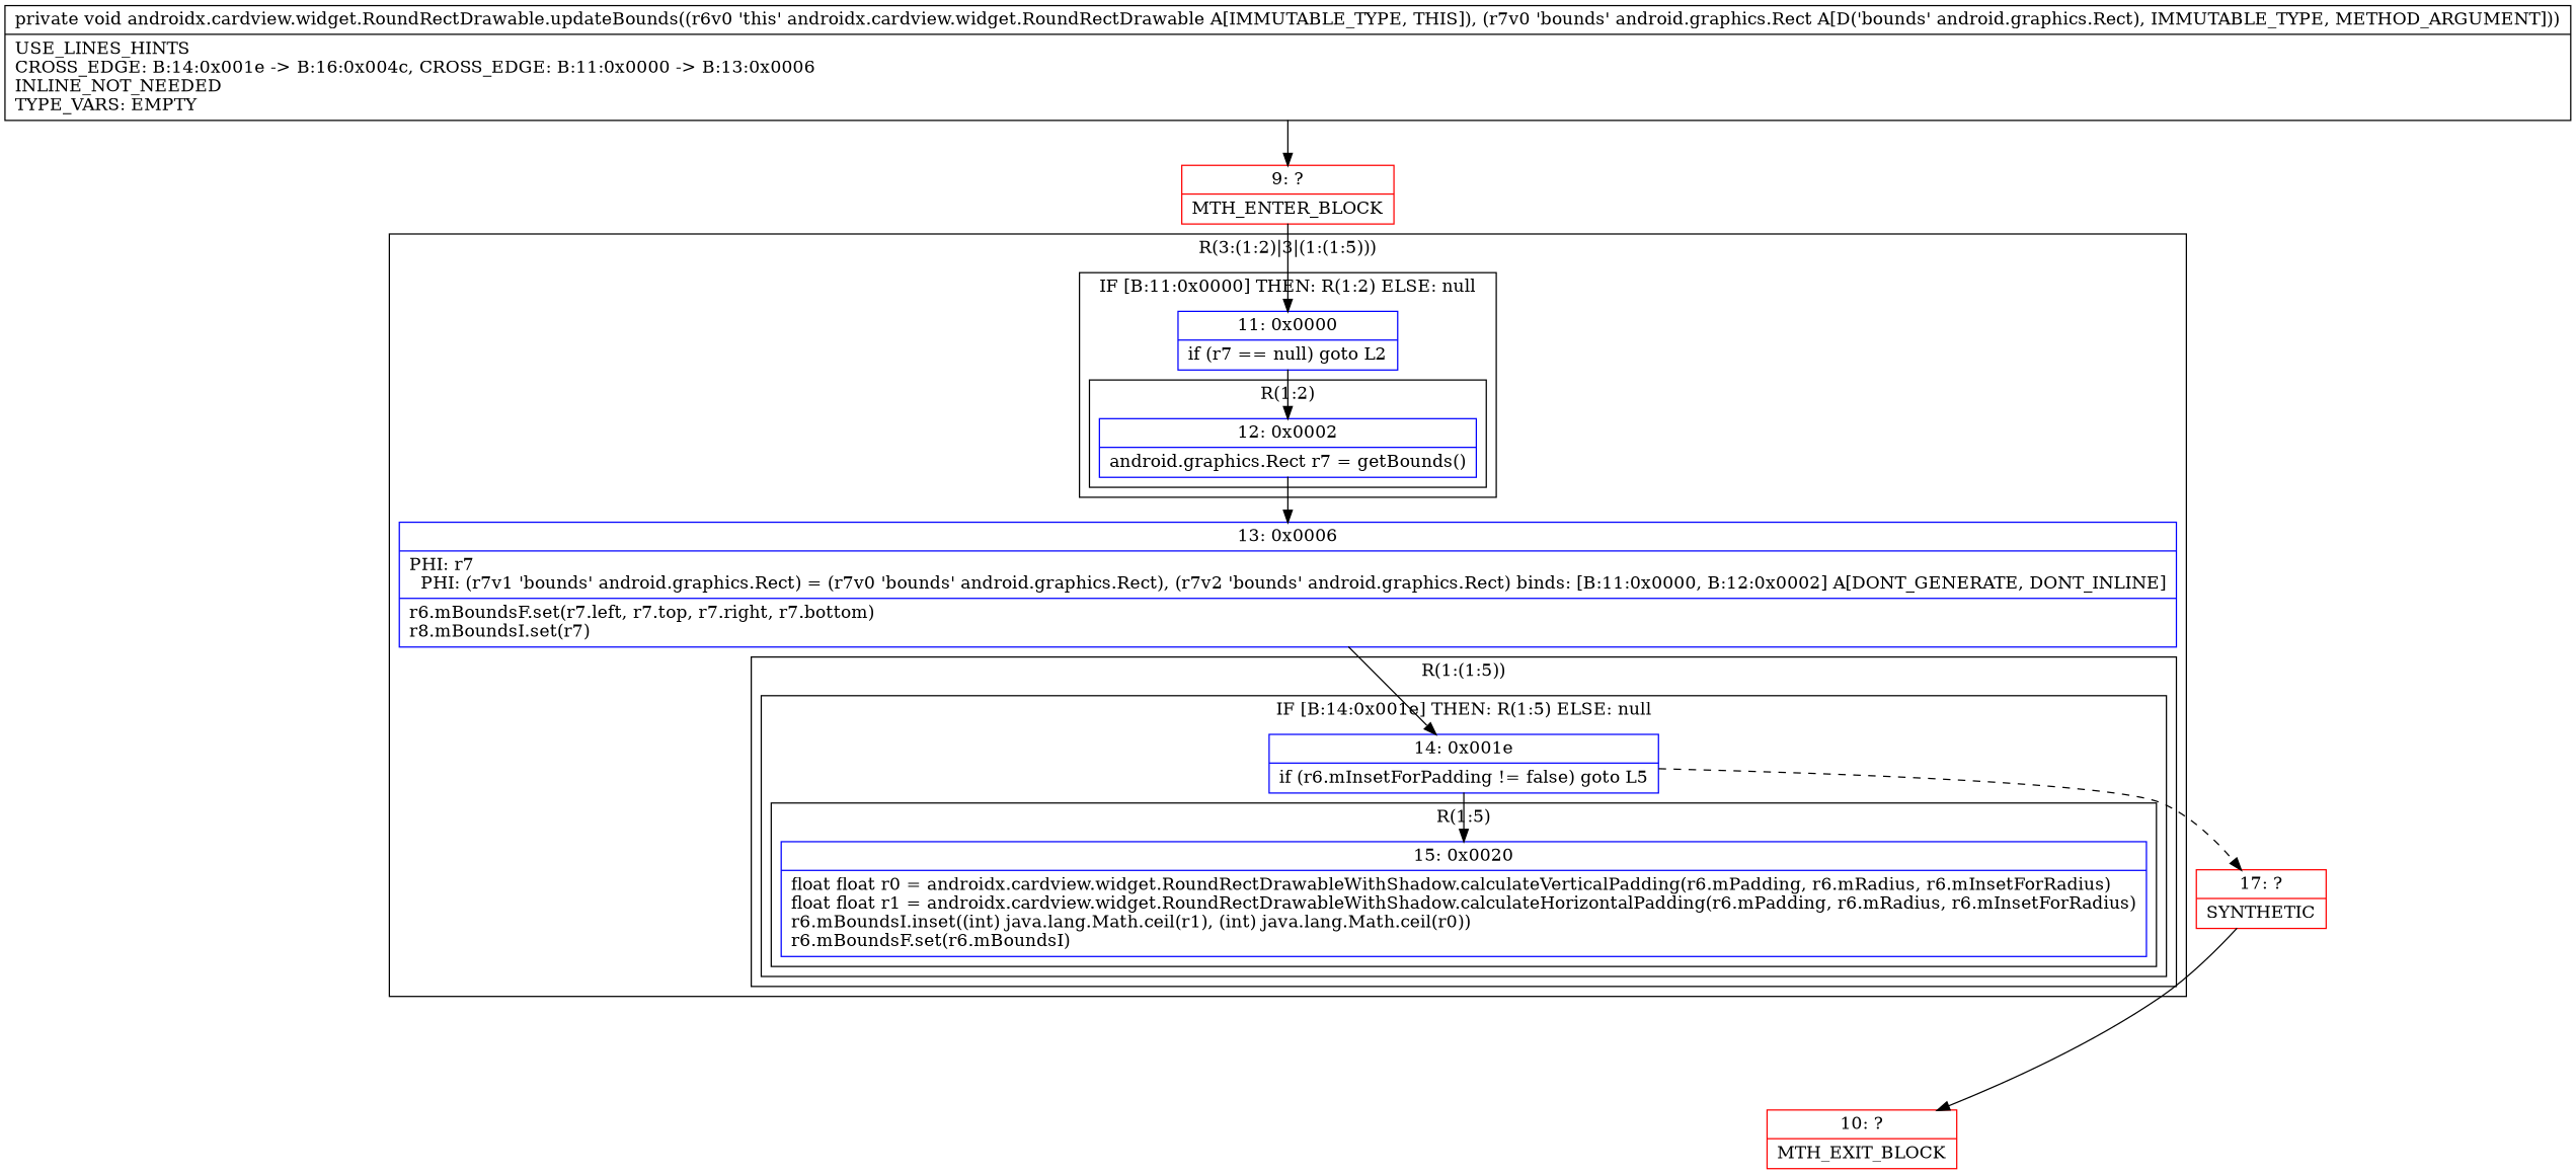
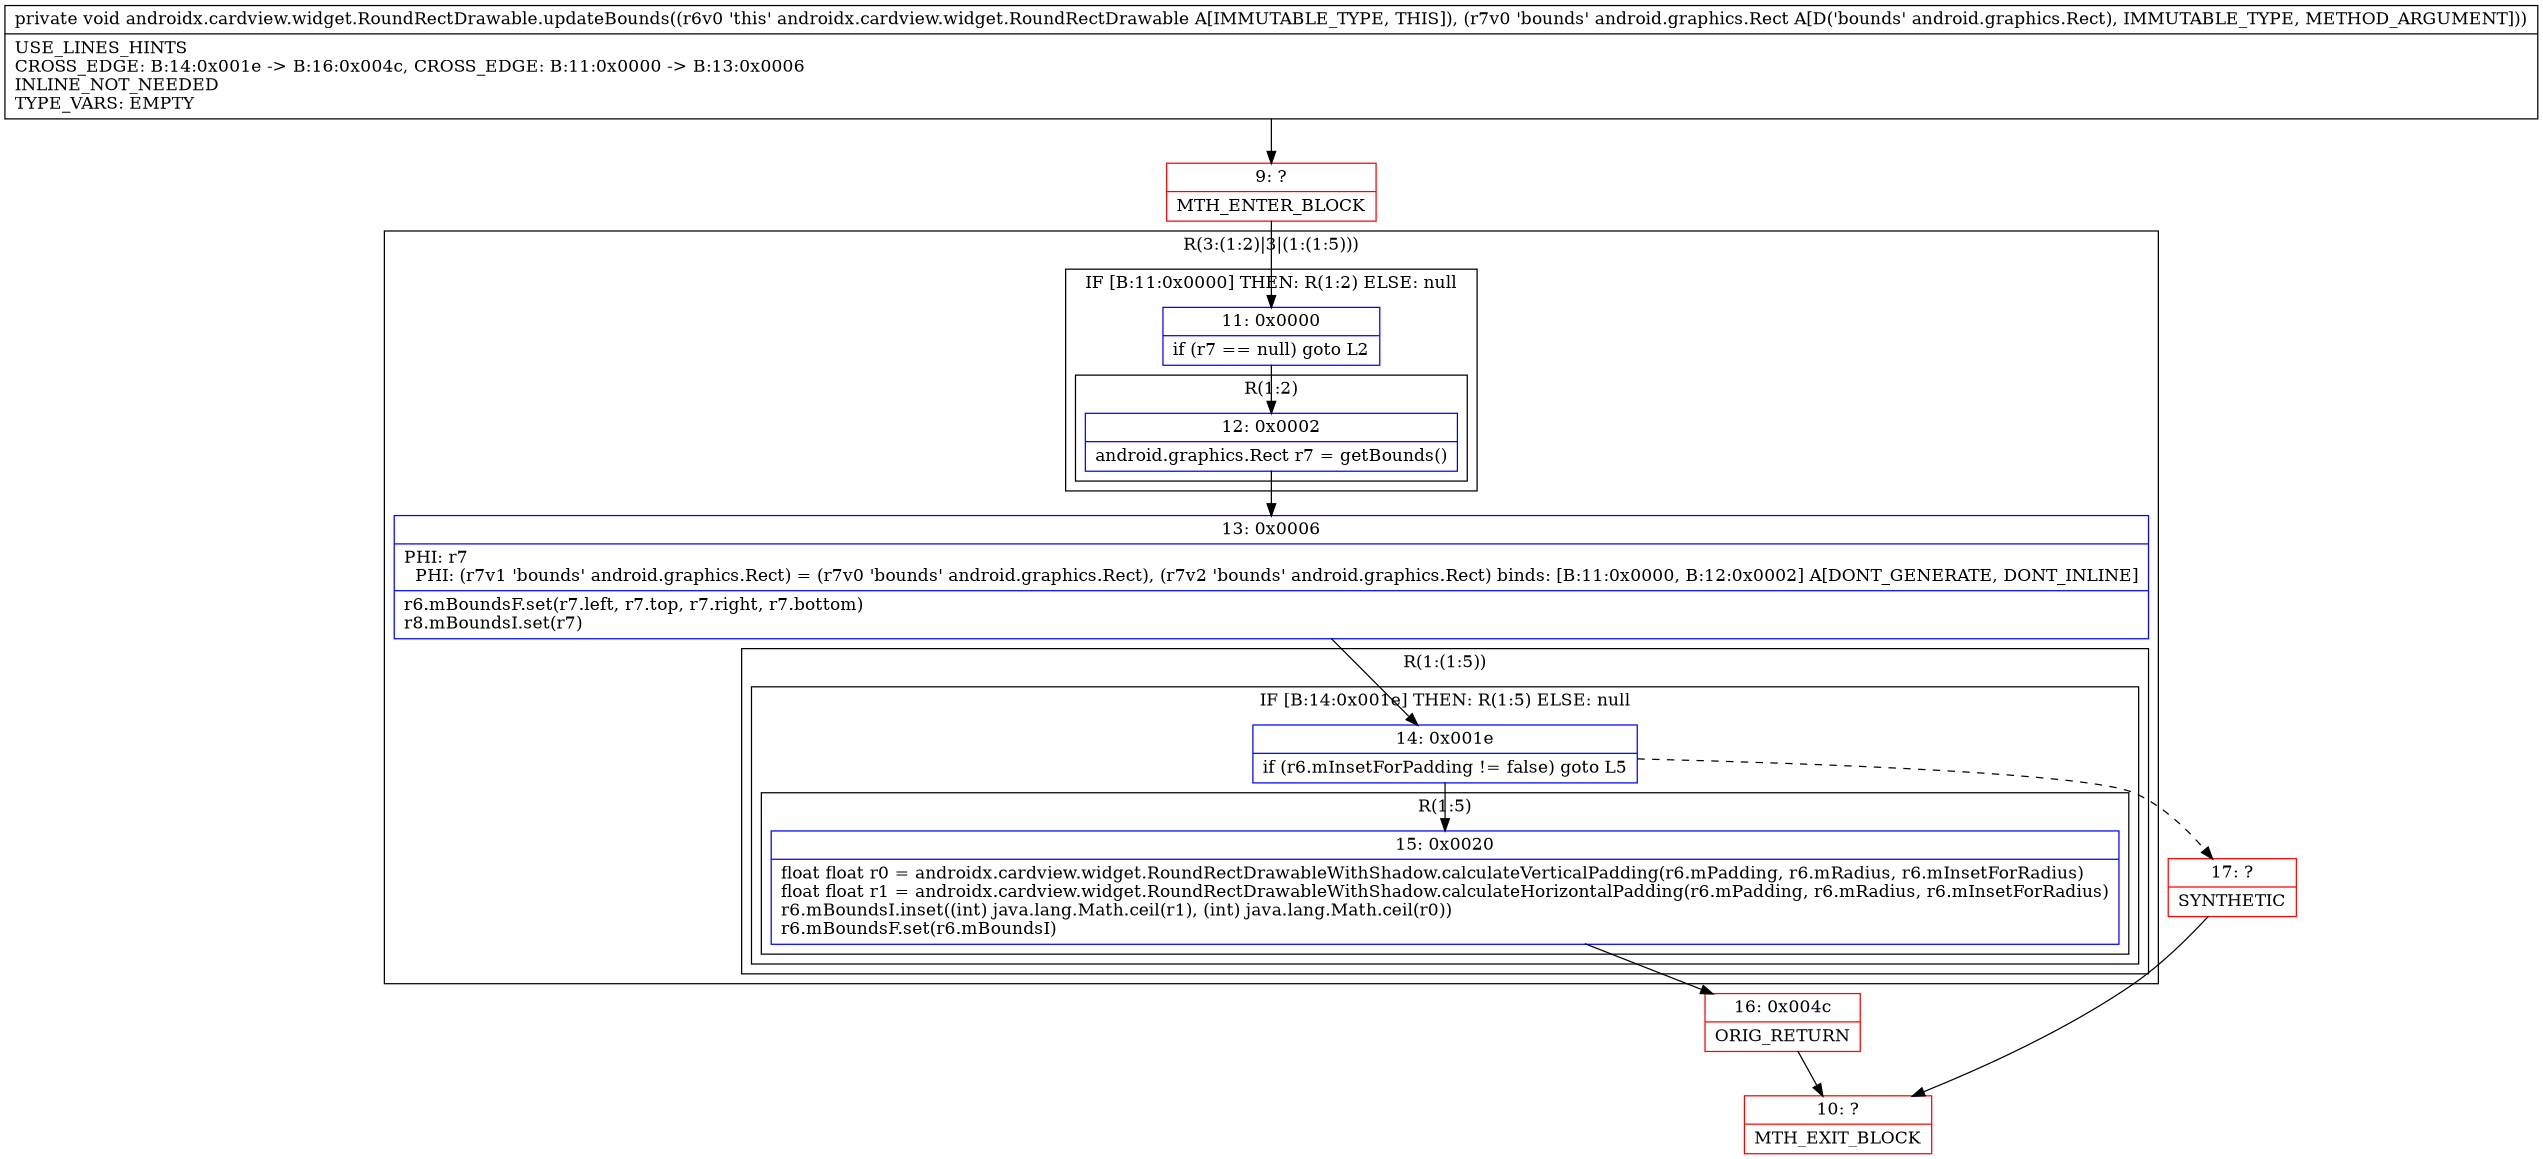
  digraph {
    node [color=blue shape=record]
    n1 [label="{12\:\ 0x0002|android.graphics.Rect r7 = getBounds()\l}"]
    n2 [label="{11\:\ 0x0000|if (r7 == null) goto L2\l}"]
    n3 [label="{15\:\ 0x0020|float float r0 = androidx.cardview.widget.RoundRectDrawableWithShadow.calculateVerticalPadding(r6.mPadding, r6.mRadius, r6.mInsetForRadius)\lfloat float r1 = androidx.cardview.widget.RoundRectDrawableWithShadow.calculateHorizontalPadding(r6.mPadding, r6.mRadius, r6.mInsetForRadius)\lr6.mBoundsI.inset((int) java.lang.Math.ceil(r1), (int) java.lang.Math.ceil(r0))\lr6.mBoundsF.set(r6.mBoundsI)\l}"]
    n4 [label="{14\:\ 0x001e|if (r6.mInsetForPadding != false) goto L5\l}"]
    n5 [label="{13\:\ 0x0006|PHI: r7 \l  PHI: (r7v1 'bounds' android.graphics.Rect) = (r7v0 'bounds' android.graphics.Rect), (r7v2 'bounds' android.graphics.Rect) binds: [B:11:0x0000, B:12:0x0002] A[DONT_GENERATE, DONT_INLINE]\l|r6.mBoundsF.set(r7.left, r7.top, r7.right, r7.bottom)\lr8.mBoundsI.set(r7)\l}"]
+   n6 [color=red label="{16\:\ 0x004c|ORIG_RETURN\l}"]
    n7 [color=red label="{17\:\ ?|SYNTHETIC\l}"]
    n8 [color=red label="{10\:\ ?|MTH_EXIT_BLOCK\l}"]
    n9 [color=red label="{9\:\ ?|MTH_ENTER_BLOCK\l}"]
    n10 [label="{private void androidx.cardview.widget.RoundRectDrawable.updateBounds((r6v0 'this' androidx.cardview.widget.RoundRectDrawable A[IMMUTABLE_TYPE, THIS]), (r7v0 'bounds' android.graphics.Rect A[D('bounds' android.graphics.Rect), IMMUTABLE_TYPE, METHOD_ARGUMENT]))  | USE_LINES_HINTS\lCROSS_EDGE: B:14:0x001e \-\> B:16:0x004c, CROSS_EDGE: B:11:0x0000 \-\> B:13:0x0006\lINLINE_NOT_NEEDED\lTYPE_VARS: EMPTY\l}" color=""]
    subgraph cluster_1 {
      label="R(3:(1:2)|3|(1:(1:5)))"
      n5
      subgraph cluster_2 {
        label="IF [B:11:0x0000] THEN: R(1:2) ELSE: null"
        n2
        subgraph cluster_3 {
          label="R(1:2)"
          n1
        }
      }
      subgraph cluster_4 {
        label="R(1:(1:5))"
        subgraph cluster_5 {
          label="IF [B:14:0x001e] THEN: R(1:5) ELSE: null"
          n4
          subgraph cluster_6 {
            label="R(1:5)"
            n3
          }
        }
      }
    }
    n1 -> n5
    n2 -> n1
+   n3 -> n6
    n4 -> n3
    n4 -> n7 [style=dashed]
    n5 -> n4
+   n6 -> n8
    n7 -> n8
    n9 -> n2
    n10 -> n9
  }
